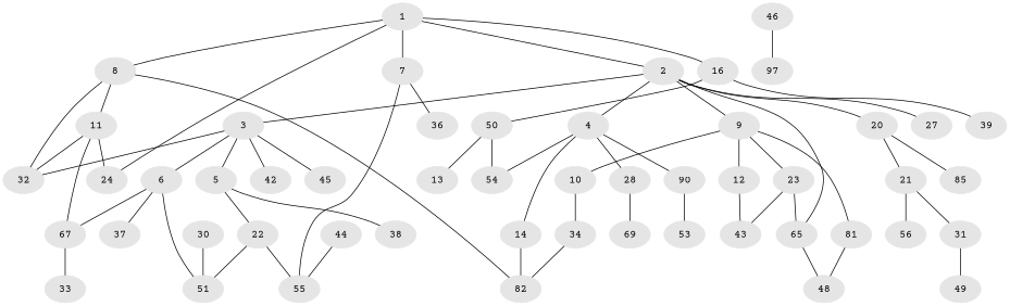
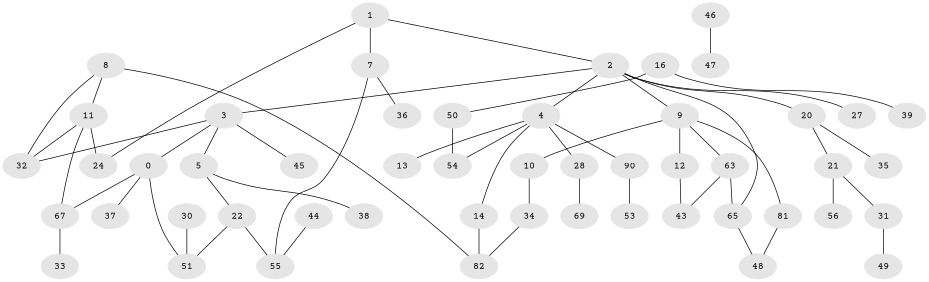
  graph {
    fontname="Courier Prime"
    node [color=gray90 fontname="Courier Prime" style=filled]
    edge [fontname="Courier Prime"]
    1
    2
    7
    8
    16
    24
    3
    4
    9
    20
    n11 [label=65]
    27
    36
    55
    32
    11
    n17 [label=82]
    39
    50
    5
-   6
-   42
+   6 [label=0]
    45
    13
    14
    28
    n27 [label=90]
    54
    10
    12
-   23
+   23 [label=63]
    n32 [label=81]
    21
-   35 [label=85]
+   35
    48
    22
    38
    n38 [label=67]
    37
    51
    n41 [label=56]
    31
    n43 [label=69]
    53
    33
    34
    43
    44
    30
    49
    46
-   47 [label=97]
+   47
    1 -- 2
    1 -- 7
-   1 -- 8
-   1 -- 16
    1 -- 24
    2 -- 3
    2 -- 4
    2 -- 9
    2 -- 20
    2 -- n11
    2 -- 27
    7 -- 36
    7 -- 55
    8 -- 32
    8 -- 11
    8 -- n17
    16 -- 39
    16 -- 50
    3 -- 32
    3 -- 5
    3 -- 6
-   3 -- 42
    3 -- 45
-   50 -- 13
+   4 -- 13
    4 -- 14
    4 -- 28
    4 -- n27
    4 -- 54
    9 -- 10
    9 -- 12
    9 -- 23
    9 -- n32
    20 -- 21
    20 -- 35
    n11 -- 48
    11 -- 24
    11 -- 32
    11 -- n38
    50 -- 54
    5 -- 22
    5 -- 38
    6 -- n38
    6 -- 37
    6 -- 51
    14 -- n17
    28 -- n43
    n27 -- 53
    10 -- 34
    12 -- 43
    23 -- n11
    23 -- 43
    n32 -- 48
    21 -- n41
    21 -- 31
    22 -- 55
    22 -- 51
    n38 -- 33
    31 -- 49
    34 -- n17
    44 -- 55
    30 -- 51
    46 -- 47
  }
